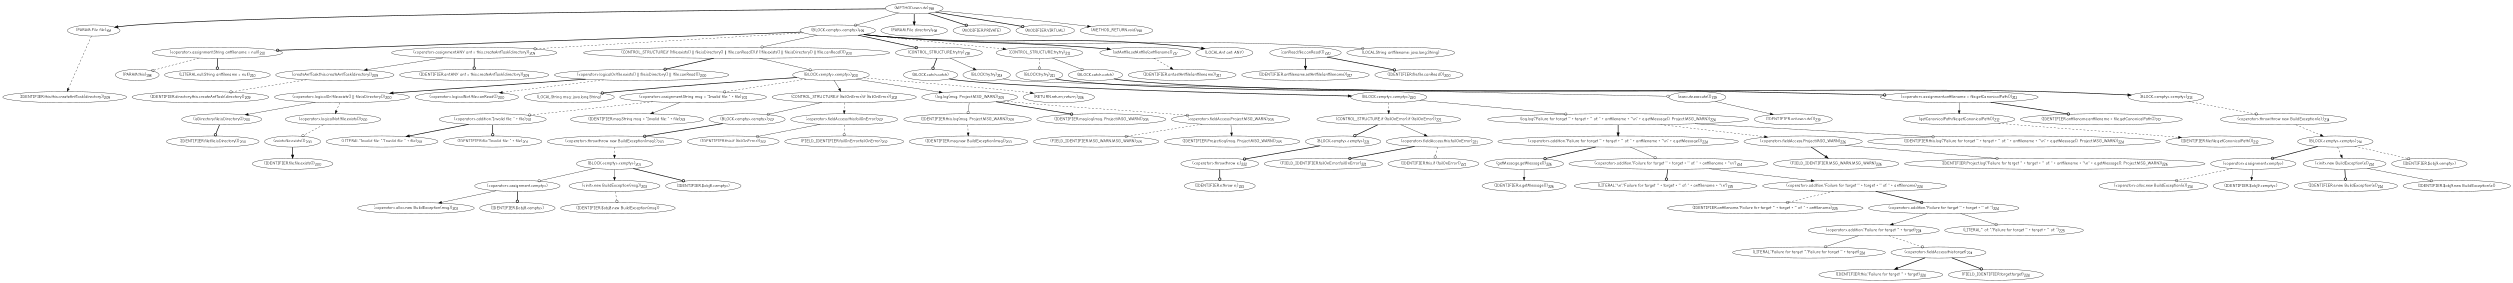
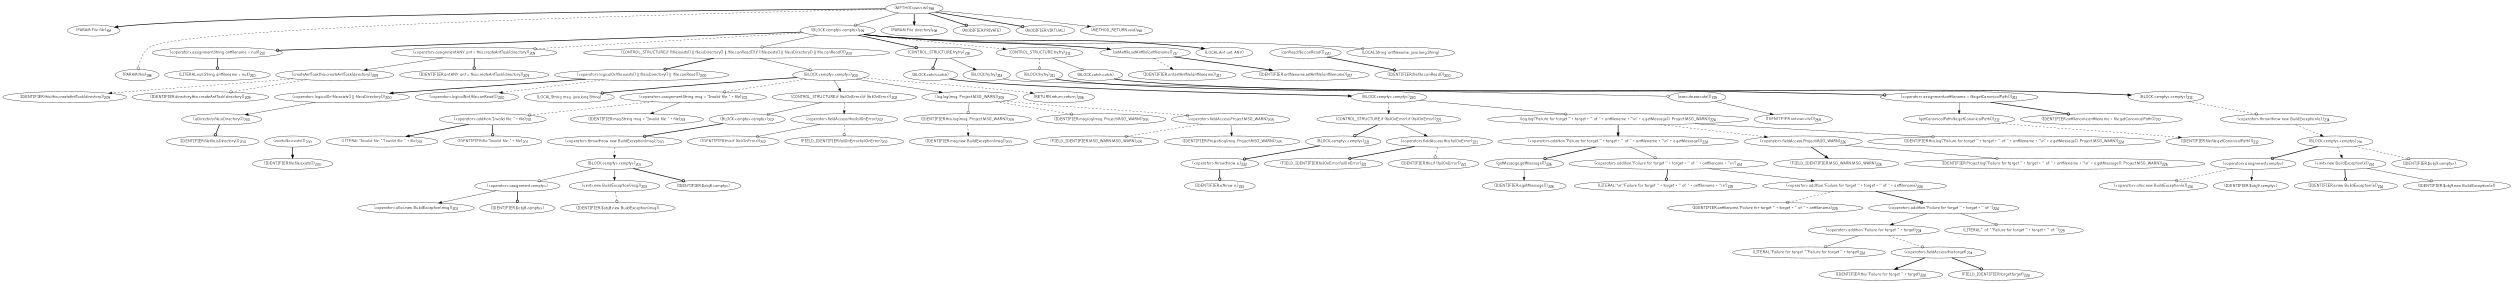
  digraph {
    fontname="Comic Neue"
    node [fontname="Comic Neue"]
    edge [arrowhead=odot fontname="Comic Neue" style=bold]
    n1 [label=<(METHOD,execute)<SUB>198</SUB>>]
    n2 [label=<(PARAM,this)<SUB>198</SUB>>]
    n3 [label=<(PARAM,File file)<SUB>198</SUB>>]
    n4 [label=<(PARAM,File directory)<SUB>198</SUB>>]
    n5 [label=<(BLOCK,&lt;empty&gt;,&lt;empty&gt;)<SUB>199</SUB>>]
    n6 [label=<(MODIFIER,PRIVATE)>]
    n7 [label=<(MODIFIER,VIRTUAL)>]
    n8 [label=<(METHOD_RETURN,void)<SUB>198</SUB>>]
    n9 [label=<(CONTROL_STRUCTURE,if (!file.exists() || file.isDirectory() || !file.canRead()),if (!file.exists() || file.isDirectory() || !file.canRead()))<SUB>200</SUB>>]
    n10 [label=<(LOCAL,Ant ant: ANY)>]
    n11 [label=<(&lt;operator&gt;.assignment,ANY ant = this.createAntTask(directory))<SUB>209</SUB>>]
    n12 [label=<(LOCAL,String antfilename: java.lang.String)>]
    n13 [label=<(&lt;operator&gt;.assignment,String antfilename = null)<SUB>210</SUB>>]
    n14 [label=<(CONTROL_STRUCTURE,try,try)<SUB>211</SUB>>]
    n15 [label=<(setAntfile,setAntfile(antfilename))<SUB>217</SUB>>]
    n16 [label=<(CONTROL_STRUCTURE,try,try)<SUB>218</SUB>>]
    n17 [label=<(&lt;operator&gt;.logicalOr,!file.exists() || file.isDirectory() || !file.canRead())<SUB>200</SUB>>]
    n18 [label=<(BLOCK,&lt;empty&gt;,&lt;empty&gt;)<SUB>200</SUB>>]
    n19 [label=<(IDENTIFIER,ant,ANY ant = this.createAntTask(directory))<SUB>209</SUB>>]
    n20 [label=<(createAntTask,this.createAntTask(directory))<SUB>209</SUB>>]
    n21 [label=<(LITERAL,null,String antfilename = null)<SUB>210</SUB>>]
    n22 [label=<(BLOCK,try,try)<SUB>211</SUB>>]
    n23 [label=<(BLOCK,catch,catch)>]
    n24 [label=<(IDENTIFIER,ant,setAntfile(antfilename))<SUB>217</SUB>>]
    n25 [label=<(IDENTIFIER,antfilename,setAntfile(antfilename))<SUB>217</SUB>>]
    n26 [label=<(BLOCK,try,try)<SUB>218</SUB>>]
    n27 [label=<(BLOCK,catch,catch)>]
    n28 [label=<(&lt;operator&gt;.logicalOr,!file.exists() || file.isDirectory())<SUB>200</SUB>>]
    n29 [label=<(&lt;operator&gt;.logicalNot,!file.canRead())<SUB>200</SUB>>]
    n30 [label=<(LOCAL,String msg: java.lang.String)>]
    n31 [label=<(&lt;operator&gt;.assignment,String msg = &quot;Invalid file: &quot; + file)<SUB>201</SUB>>]
    n32 [label=<(CONTROL_STRUCTURE,if (failOnError),if (failOnError))<SUB>202</SUB>>]
    n33 [label=<(log,log(msg, Project.MSG_WARN))<SUB>205</SUB>>]
    n34 [label=<(RETURN,return;,return;)<SUB>206</SUB>>]
-   n35 [label=<(&lt;operator&gt;.logicalNot,!file.exists())<SUB>200</SUB>>]
    n36 [label=<(isDirectory,file.isDirectory())<SUB>200</SUB>>]
    n37 [label=<(exists,file.exists())<SUB>200</SUB>>]
    n38 [label=<(IDENTIFIER,file,file.isDirectory())<SUB>200</SUB>>]
    n39 [label=<(IDENTIFIER,file,file.exists())<SUB>200</SUB>>]
    n40 [label=<(canRead,file.canRead())<SUB>220</SUB>>]
    n41 [label=<(IDENTIFIER,file,file.canRead())<SUB>200</SUB>>]
    n42 [label=<(IDENTIFIER,msg,String msg = &quot;Invalid file: &quot; + file)<SUB>201</SUB>>]
    n43 [label=<(&lt;operator&gt;.addition,&quot;Invalid file: &quot; + file)<SUB>201</SUB>>]
    n44 [label=<(&lt;operator&gt;.fieldAccess,this.failOnError)<SUB>202</SUB>>]
    n45 [label=<(BLOCK,&lt;empty&gt;,&lt;empty&gt;)<SUB>202</SUB>>]
    n46 [label=<(IDENTIFIER,this,log(msg, Project.MSG_WARN))<SUB>205</SUB>>]
    n47 [label=<(IDENTIFIER,msg,log(msg, Project.MSG_WARN))<SUB>205</SUB>>]
    n48 [label=<(&lt;operator&gt;.fieldAccess,Project.MSG_WARN)<SUB>205</SUB>>]
    n49 [label=<(LITERAL,&quot;Invalid file: &quot;,&quot;Invalid file: &quot; + file)<SUB>201</SUB>>]
    n50 [label=<(IDENTIFIER,file,&quot;Invalid file: &quot; + file)<SUB>201</SUB>>]
    n51 [label=<(IDENTIFIER,this,if (failOnError))<SUB>202</SUB>>]
    n52 [label=<(FIELD_IDENTIFIER,failOnError,failOnError)<SUB>202</SUB>>]
    n53 [label=<(&lt;operator&gt;.throw,throw new BuildException(msg);)<SUB>203</SUB>>]
    n54 [label=<(BLOCK,&lt;empty&gt;,&lt;empty&gt;)<SUB>203</SUB>>]
    n55 [label=<(&lt;operator&gt;.assignment,&lt;empty&gt;)>]
    n56 [label=<(&lt;init&gt;,new BuildException(msg))<SUB>203</SUB>>]
    n57 [label=<(IDENTIFIER,$obj8,&lt;empty&gt;)>]
    n58 [label=<(IDENTIFIER,$obj8,&lt;empty&gt;)>]
    n59 [label=<(&lt;operator&gt;.alloc,new BuildException(msg))<SUB>203</SUB>>]
    n60 [label=<(IDENTIFIER,$obj8,new BuildException(msg))>]
    n61 [label=<(IDENTIFIER,msg,new BuildException(msg))<SUB>203</SUB>>]
    n62 [label=<(IDENTIFIER,Project,log(msg, Project.MSG_WARN))<SUB>205</SUB>>]
    n63 [label=<(FIELD_IDENTIFIER,MSG_WARN,MSG_WARN)<SUB>205</SUB>>]
    n64 [label=<(IDENTIFIER,this,this.createAntTask(directory))<SUB>209</SUB>>]
    n65 [label=<(IDENTIFIER,directory,this.createAntTask(directory))<SUB>209</SUB>>]
    n66 [label=<(&lt;operator&gt;.assignment,antfilename = file.getCanonicalPath())<SUB>212</SUB>>]
    n67 [label=<(BLOCK,&lt;empty&gt;,&lt;empty&gt;)<SUB>213</SUB>>]
    n68 [label=<(IDENTIFIER,antfilename,antfilename = file.getCanonicalPath())<SUB>212</SUB>>]
    n69 [label=<(getCanonicalPath,file.getCanonicalPath())<SUB>212</SUB>>]
    n70 [label=<(IDENTIFIER,file,file.getCanonicalPath())<SUB>212</SUB>>]
    n71 [label=<(&lt;operator&gt;.throw,throw new BuildException(e);)<SUB>214</SUB>>]
    n72 [label=<(BLOCK,&lt;empty&gt;,&lt;empty&gt;)<SUB>214</SUB>>]
    n73 [label=<(&lt;operator&gt;.assignment,&lt;empty&gt;)>]
    n74 [label=<(&lt;init&gt;,new BuildException(e))<SUB>214</SUB>>]
    n75 [label=<(IDENTIFIER,$obj9,&lt;empty&gt;)>]
    n76 [label=<(IDENTIFIER,$obj9,&lt;empty&gt;)>]
    n77 [label=<(&lt;operator&gt;.alloc,new BuildException(e))<SUB>214</SUB>>]
    n78 [label=<(IDENTIFIER,$obj9,new BuildException(e))>]
    n79 [label=<(IDENTIFIER,e,new BuildException(e))<SUB>214</SUB>>]
    n80 [label=<(execute,execute())<SUB>219</SUB>>]
    n81 [label=<(BLOCK,&lt;empty&gt;,&lt;empty&gt;)<SUB>220</SUB>>]
-   n82 [label=<(IDENTIFIER,ant,execute())<SUB>219</SUB>>]
+   n82 [label=<(IDENTIFIER,ant,execute())<SUB>269</SUB>>]
    n83 [label=<(CONTROL_STRUCTURE,if (failOnError),if (failOnError))<SUB>221</SUB>>]
    n84 [label=<(log,log(&quot;Failure for target '&quot; + target + &quot;' of: &quot; + antfilename + &quot;\n&quot; + e.getMessage(), Project.MSG_WARN))<SUB>224</SUB>>]
    n85 [label=<(&lt;operator&gt;.fieldAccess,this.failOnError)<SUB>221</SUB>>]
    n86 [label=<(BLOCK,&lt;empty&gt;,&lt;empty&gt;)<SUB>221</SUB>>]
    n87 [label=<(IDENTIFIER,this,log(&quot;Failure for target '&quot; + target + &quot;' of: &quot; + antfilename + &quot;\n&quot; + e.getMessage(), Project.MSG_WARN))<SUB>224</SUB>>]
    n88 [label=<(&lt;operator&gt;.addition,&quot;Failure for target '&quot; + target + &quot;' of: &quot; + antfilename + &quot;\n&quot; + e.getMessage())<SUB>224</SUB>>]
    n89 [label=<(&lt;operator&gt;.fieldAccess,Project.MSG_WARN)<SUB>226</SUB>>]
    n90 [label=<(IDENTIFIER,this,if (failOnError))<SUB>221</SUB>>]
    n91 [label=<(FIELD_IDENTIFIER,failOnError,failOnError)<SUB>221</SUB>>]
    n92 [label=<(&lt;operator&gt;.throw,throw e;)<SUB>222</SUB>>]
    n93 [label=<(IDENTIFIER,e,throw e;)<SUB>222</SUB>>]
    n94 [label=<(&lt;operator&gt;.addition,&quot;Failure for target '&quot; + target + &quot;' of: &quot; + antfilename + &quot;\n&quot;)<SUB>224</SUB>>]
    n95 [label=<(getMessage,getMessage())<SUB>226</SUB>>]
    n96 [label=<(IDENTIFIER,Project,log(&quot;Failure for target '&quot; + target + &quot;' of: &quot; + antfilename + &quot;\n&quot; + e.getMessage(), Project.MSG_WARN))<SUB>226</SUB>>]
    n97 [label=<(FIELD_IDENTIFIER,MSG_WARN,MSG_WARN)<SUB>226</SUB>>]
    n98 [label=<(&lt;operator&gt;.addition,&quot;Failure for target '&quot; + target + &quot;' of: &quot; + antfilename)<SUB>224</SUB>>]
    n99 [label=<(LITERAL,&quot;\n&quot;,&quot;Failure for target '&quot; + target + &quot;' of: &quot; + antfilename + &quot;\n&quot;)<SUB>225</SUB>>]
    n100 [label=<(IDENTIFIER,e,getMessage())<SUB>226</SUB>>]
    n101 [label=<(&lt;operator&gt;.addition,&quot;Failure for target '&quot; + target + &quot;' of: &quot;)<SUB>224</SUB>>]
    n102 [label=<(IDENTIFIER,antfilename,&quot;Failure for target '&quot; + target + &quot;' of: &quot; + antfilename)<SUB>225</SUB>>]
    n103 [label=<(&lt;operator&gt;.addition,&quot;Failure for target '&quot; + target)<SUB>224</SUB>>]
    n104 [label=<(LITERAL,&quot;' of: &quot;,&quot;Failure for target '&quot; + target + &quot;' of: &quot;)<SUB>225</SUB>>]
    n105 [label=<(LITERAL,&quot;Failure for target '&quot;,&quot;Failure for target '&quot; + target)<SUB>224</SUB>>]
    n106 [label=<(&lt;operator&gt;.fieldAccess,this.target)<SUB>224</SUB>>]
    n107 [label=<(IDENTIFIER,this,&quot;Failure for target '&quot; + target)<SUB>224</SUB>>]
    n108 [label=<(FIELD_IDENTIFIER,target,target)<SUB>224</SUB>>]
-   n13 -> n2 [style=dashed]
+   n1 -> n2 [style=dashed]
    n1 -> n3 [arrowhead=normal]
    n1 -> n4 [arrowhead=normal]
    n1 -> n5 [style=solid]
    n1 -> n6
    n1 -> n7
    n1 -> n8 [arrowhead=normal style=solid]
    n5 -> n9 [style=solid]
    n5 -> n10 [arrowhead=normal]
    n5 -> n11 [style=dashed]
    n5 -> n12 [style=solid]
    n5 -> n13
    n5 -> n14 [arrowhead=normal style=dashed]
    n5 -> n15 [arrowhead=normal]
    n5 -> n16
    n9 -> n17
    n9 -> n18 [style=solid]
    n11 -> n19
    n11 -> n20 [arrowhead=normal style=solid]
    n13 -> n21
    n14 -> n22 [style=dashed]
    n14 -> n23 [style=solid]
    n15 -> n24 [arrowhead=normal style=dashed]
-   n40 -> n25 [arrowhead=normal]
+   n15 -> n25 [arrowhead=normal]
    n16 -> n26 [arrowhead=normal style=solid]
    n16 -> n27
    n17 -> n28 [arrowhead=normal]
    n17 -> n29 [arrowhead=normal style=dashed]
    n18 -> n30
    n18 -> n31 [style=dashed]
    n18 -> n32 [arrowhead=normal style=solid]
    n18 -> n33 [arrowhead=normal style=solid]
    n18 -> n34 [arrowhead=normal style=dashed]
-   n3 -> n64 [arrowhead=normal style=dashed]
+   n20 -> n64 [arrowhead=normal style=dashed]
    n20 -> n65 [style=dashed]
    n22 -> n66
    n23 -> n67 [arrowhead=normal]
    n26 -> n80 [style=solid]
    n27 -> n81 [arrowhead=normal]
-   n28 -> n35 [arrowhead=normal style=dashed]
    n28 -> n36 [arrowhead=normal style=solid]
    n31 -> n42 [arrowhead=normal style=solid]
    n31 -> n43 [style=dashed]
    n32 -> n44 [arrowhead=normal style=dashed]
    n32 -> n45 [style=solid]
    n33 -> n46 [style=solid]
-   n33 -> n47
+   n33 -> n47 [style=dashed]
    n33 -> n48 [style=dashed]
-   n35 -> n37 [style=dashed]
    n36 -> n38
    n37 -> n39 [arrowhead=normal]
    n40 -> n41
    n43 -> n49 [arrowhead=normal]
    n43 -> n50
    n44 -> n51 [style=solid]
    n44 -> n52 [style=dashed]
    n45 -> n53
    n46 -> n61 [arrowhead=normal style=dashed]
    n48 -> n62 [arrowhead=normal style=solid]
    n48 -> n63 [style=dashed]
    n53 -> n54 [arrowhead=normal style=dashed]
    n54 -> n55 [style=solid]
    n54 -> n56 [arrowhead=normal style=solid]
    n54 -> n57
    n55 -> n58
    n55 -> n59 [arrowhead=normal style=solid]
    n56 -> n60 [style=dashed]
    n66 -> n68
    n66 -> n69 [arrowhead=normal style=solid]
    n67 -> n71 [style=dashed]
    n69 -> n70 [arrowhead=normal style=dashed]
    n71 -> n72 [arrowhead=normal style=dashed]
    n72 -> n73
    n72 -> n74 [arrowhead=normal style=dashed]
    n72 -> n75 [style=dashed]
    n73 -> n76 [arrowhead=normal style=solid]
    n73 -> n77 [style=dashed]
    n74 -> n78 [style=solid]
    n74 -> n79
    n80 -> n82 [arrowhead=normal style=solid]
    n81 -> n83 [arrowhead=normal style=dashed]
    n81 -> n84 [style=solid]
    n83 -> n85 [arrowhead=normal style=solid]
    n83 -> n86
    n84 -> n87 [style=solid]
    n84 -> n88 [arrowhead=normal]
    n84 -> n89 [arrowhead=normal style=dashed]
    n85 -> n90 [style=dashed]
    n85 -> n91
    n86 -> n92
    n88 -> n94 [style=solid]
    n88 -> n95
    n89 -> n96 [style=solid]
    n89 -> n97 [arrowhead=normal]
    n92 -> n93
    n94 -> n98 [arrowhead=normal style=solid]
    n94 -> n99
    n95 -> n100 [arrowhead=normal style=solid]
    n98 -> n101
    n98 -> n102 [style=dashed]
    n101 -> n103 [arrowhead=normal style=solid]
    n101 -> n104 [style=solid]
    n103 -> n105 [style=solid]
    n103 -> n106 [style=dashed]
    n106 -> n107 [arrowhead=normal]
    n106 -> n108
  }
